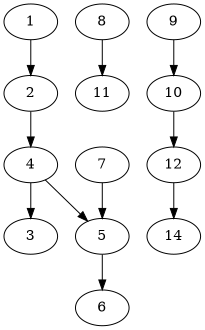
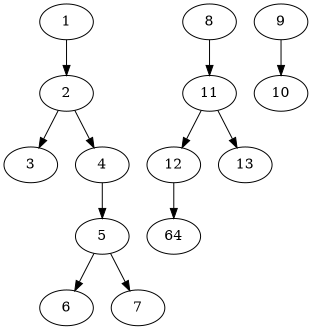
  digraph {
    node [alpha=0.07]
    1 [alpha=0.14 expect_size=19214611695466]
    2 [alpha=0.00 expect_size=94283122081792000]
    3 [expect_size=10497208394736268]
    4 [expect_size=32814268271719]
    5 [alpha=0.01 expect_size=15382756083105792]
    6 [alpha=0.16 expect_size=295259256229665]
    7 [alpha=0.18 expect_size=602259591603031]
    8 [alpha=0.03 expect_size=65511101806149632]
    11 [alpha=0.03 expect_size=15109142563655144]
    9 [alpha=0.05 expect_size=42684995600384000]
    10 [alpha=0.18 expect_size=92760025487839]
    12 [alpha=0.11 expect_size=374993887261448]
-   14 [alpha=0.12 expect_size=900158934025764864]
+   13 [alpha=0.05 expect_size=91522514144562]
+   14 [alpha=0.12 expect_size=900158934025764864 label=64]
    1 -> 2
-   4 -> 3
+   2 -> 3
    2 -> 4
    4 -> 5
    5 -> 6
-   7 -> 5
+   5 -> 7
    8 -> 11
-   10 -> 12
+   11 -> 12
+   11 -> 13
    9 -> 10
    12 -> 14
  }
